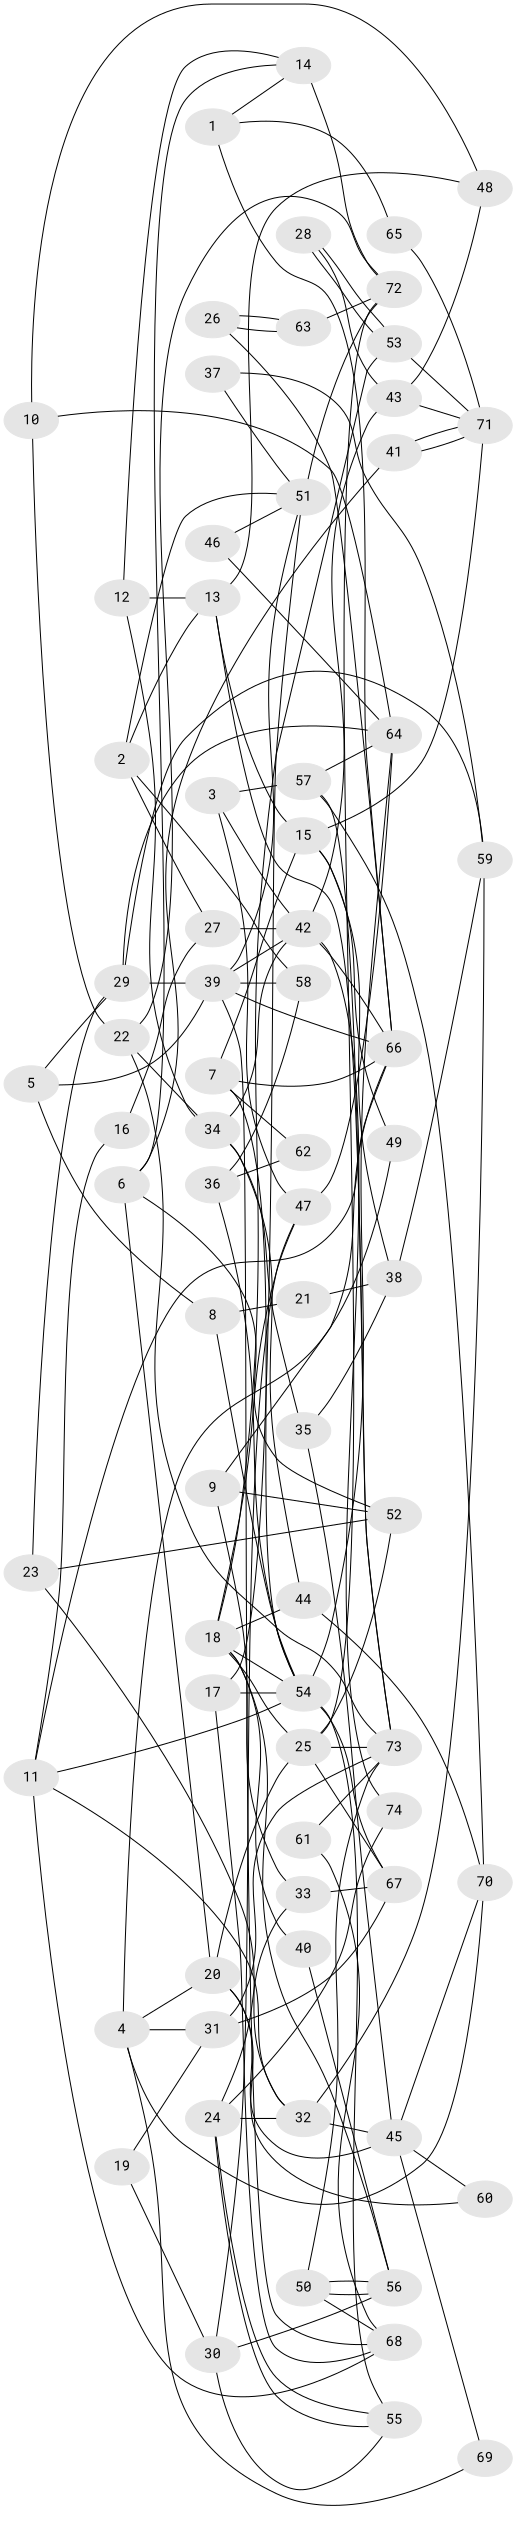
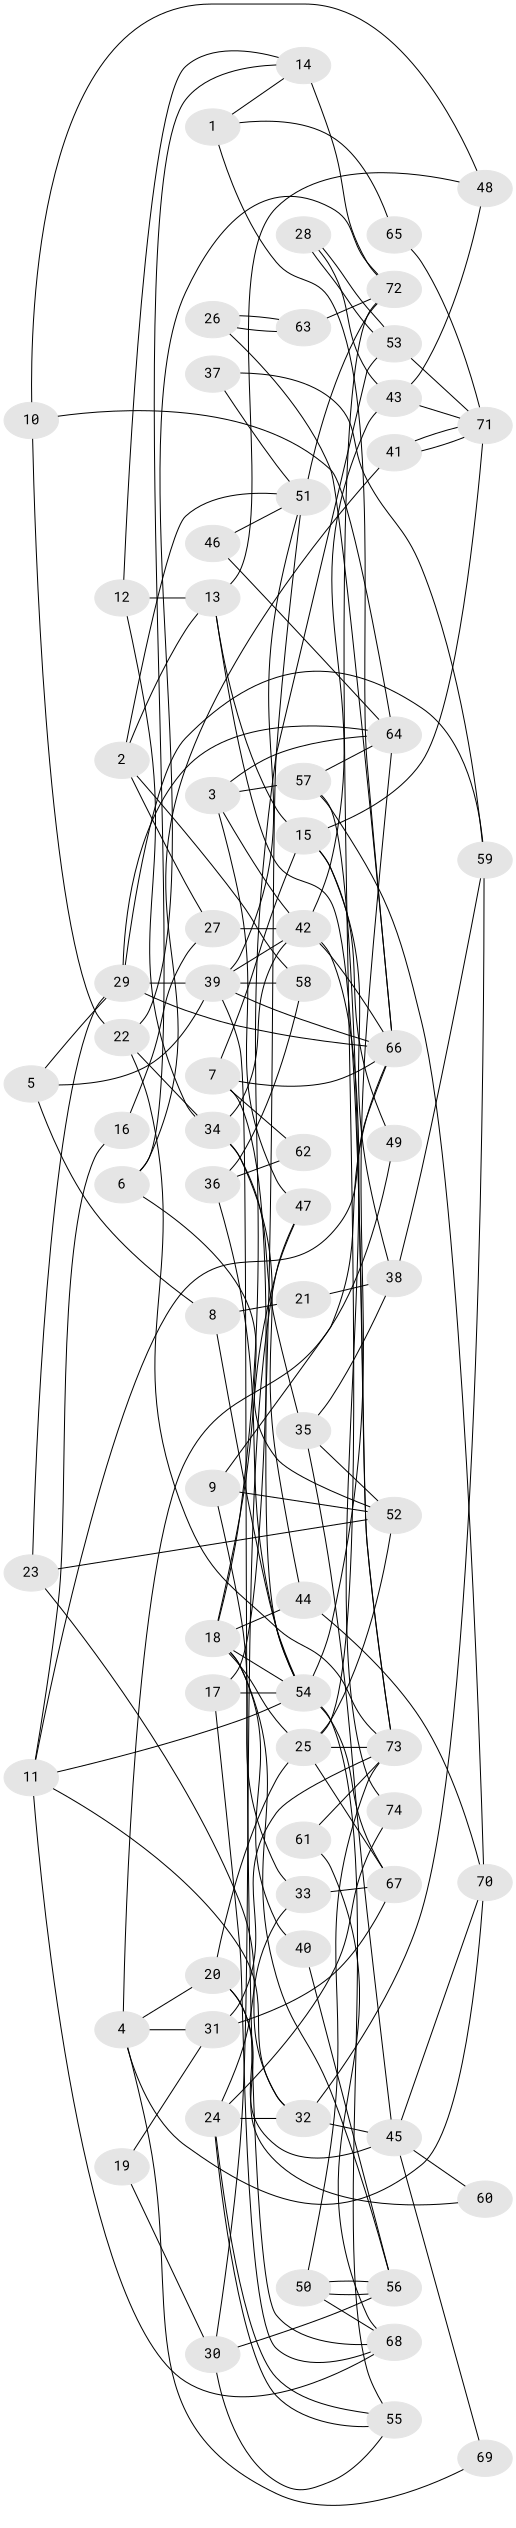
  graph {
    fontname="Roboto Mono"
    rankdir=LR
    node [color=gray90 fontname="Roboto Mono" style=filled]
    edge [fontname="Roboto Mono"]
    1
    14
    65
    66
    72
    71
    2
    13
    27
    51
    58
    15
    48
    73
    42
    3
    47
    57
    74
    43
    64
    70
    4
    20
    31
    49
    69
    25
    45
    60
    67
    5
    8
    29
    39
    54
    21
    59
    68
    6
    41
    52
    7
    62
    38
    55
    9
    33
    10
    22
    34
    11
    16
    32
    12
    44
    35
    17
    18
    40
    53
    56
    19
    30
    23
    24
    26
    63
    28
    36
    37
    46
    50
    61
    1 -- 14
    1 -- 65
    1 -- 66
    14 -- 72
    65 -- 71
    2 -- 13
    2 -- 27
    2 -- 51
    2 -- 58
    13 -- 15
    13 -- 48
    13 -- 73
    27 -- 42
    51 -- 72
    15 -- 71
    15 -- 49
    15 -- 38
    42 -- 66
    42 -- 74
    42 -- 43
    3 -- 42
    3 -- 47
    3 -- 57
-   47 -- 64
+   3 -- 64
    57 -- 73
    57 -- 64
    57 -- 70
    43 -- 71
    43 -- 48
    4 -- 70
    4 -- 20
    4 -- 31
    4 -- 49
    4 -- 69
    20 -- 25
    20 -- 45
    20 -- 60
    31 -- 73
    31 -- 67
    25 -- 72
    25 -- 73
    25 -- 67
    25 -- 52
    45 -- 70
    45 -- 69
    45 -- 60
    5 -- 8
    5 -- 29
    5 -- 39
    8 -- 54
    8 -- 21
+   29 -- 66
    29 -- 64
    29 -- 39
    29 -- 59
    39 -- 66
    39 -- 51
    39 -- 58
    39 -- 42
    39 -- 68
    54 -- 64
    54 -- 67
    54 -- 55
    21 -- 38
    6 -- 14
-   6 -- 20
    6 -- 41
    6 -- 52
    41 -- 71
    41 -- 71
    7 -- 66
    7 -- 15
    7 -- 54
    7 -- 62
    38 -- 59
    9 -- 66
    9 -- 52
    9 -- 33
    33 -- 67
    10 -- 48
    10 -- 64
    10 -- 22
    22 -- 72
    22 -- 73
    22 -- 34
    34 -- 42
    34 -- 44
    34 -- 35
    11 -- 66
    11 -- 54
    11 -- 68
    11 -- 16
    11 -- 32
    16 -- 27
    32 -- 45
    32 -- 59
    12 -- 14
    12 -- 13
    12 -- 34
    44 -- 70
    35 -- 45
+   35 -- 52
    35 -- 38
    17 -- 51
    17 -- 54
    17 -- 68
    18 -- 47
    18 -- 25
    18 -- 54
    18 -- 44
    18 -- 40
    18 -- 53
    18 -- 56
    40 -- 56
    53 -- 71
    19 -- 31
    19 -- 30
    30 -- 47
    30 -- 55
    30 -- 56
    23 -- 29
    23 -- 52
    23 -- 32
    24 -- 74
    24 -- 55
    24 -- 55
    24 -- 33
    24 -- 32
    26 -- 66
    26 -- 63
    26 -- 63
    63 -- 72
    28 -- 43
    28 -- 53
    28 -- 53
    36 -- 58
    36 -- 54
    36 -- 62
    37 -- 51
    37 -- 59
    46 -- 51
    46 -- 64
    50 -- 73
    50 -- 68
    50 -- 56
    50 -- 56
    61 -- 73
    61 -- 68
  }
